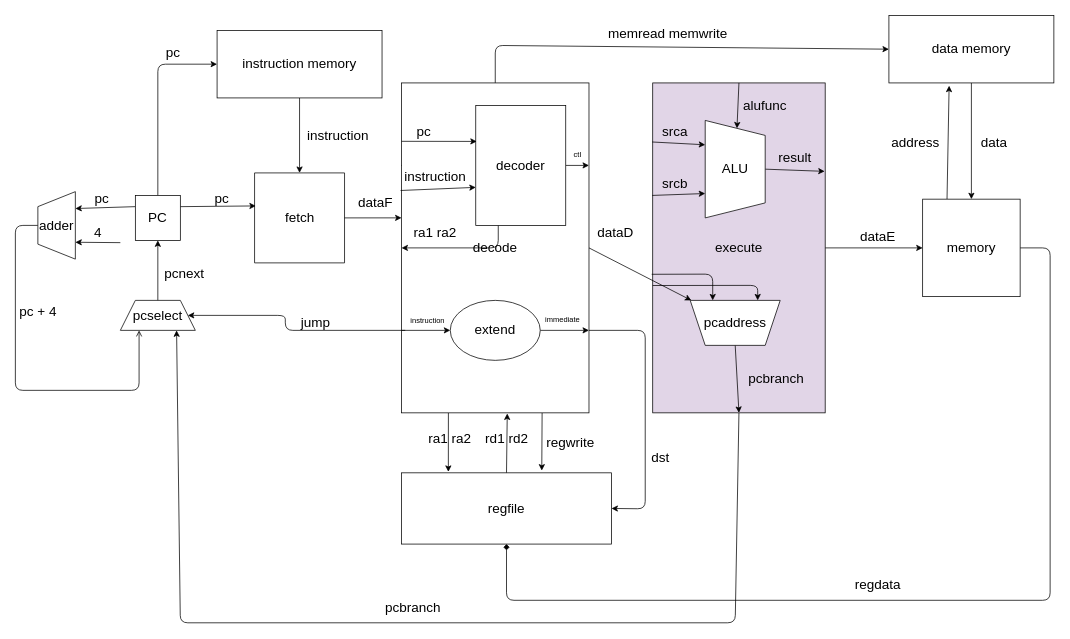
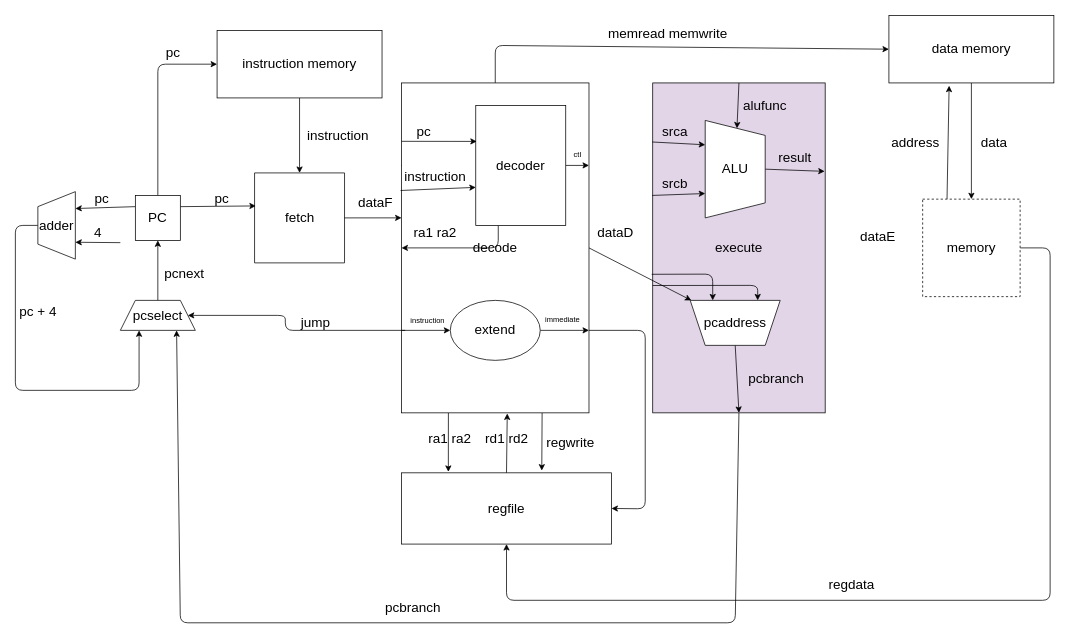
  <mxCell id="0" />
  <mxCell id="1" parent="0" />
  <mxCell id="2" style="edgeStyle=none;html=1;exitX=1;exitY=0.5;exitDx=0;exitDy=0;fontSize=18;entryX=0.75;entryY=1;entryDx=0;entryDy=0;" parent="1" source="4" target="25" edge="1"><mxGeometry relative="1" as="geometry"><mxPoint x="90" y="660" as="targetPoint" /><Array as="points"><mxPoint x="980" y="830" /><mxPoint y="830" x="240" /></Array></mxGeometry></mxCell>
- <mxCell id="3" style="edgeStyle=none;html=1;exitX=0.5;exitY=0;exitDx=0;exitDy=0;entryX=0;entryY=0.5;entryDx=0;entryDy=0;fontSize=18;" parent="1" source="4" target="70" edge="1"><mxGeometry relative="1" as="geometry" /></mxCell>
  <mxCell id="4" value="execute" style="rounded=0;whiteSpace=wrap;html=1;fontSize=18;direction=south;fillColor=#e1d5e7;" parent="1" vertex="1"><mxGeometry x="870" y="110" width="230" height="440" as="geometry" /></mxCell>
  <mxCell id="5" style="edgeStyle=none;html=1;exitX=0.25;exitY=1;exitDx=0;exitDy=0;entryX=0;entryY=0.5;entryDx=0;entryDy=0;fontSize=18;" parent="1" source="12" target="21" edge="1"><mxGeometry relative="1" as="geometry" /></mxCell>
  <mxCell id="6" style="edgeStyle=none;html=1;exitX=0.25;exitY=1;exitDx=0;exitDy=0;entryX=0;entryY=0.5;entryDx=0;entryDy=0;fontSize=18;" parent="1" source="12" target="21" edge="1"><mxGeometry relative="1" as="geometry" /></mxCell>
  <mxCell id="7" style="edgeStyle=none;html=1;exitX=1;exitY=0.75;exitDx=0;exitDy=0;entryX=0.777;entryY=1.014;entryDx=0;entryDy=0;entryPerimeter=0;fontSize=10;" parent="1" source="12" target="31" edge="1"><mxGeometry relative="1" as="geometry" /></mxCell>
  <mxCell id="8" style="edgeStyle=none;html=1;exitX=0.5;exitY=0;exitDx=0;exitDy=0;fontSize=18;" parent="1" source="12" target="33" edge="1"><mxGeometry relative="1" as="geometry" /></mxCell>
  <mxCell id="9" style="edgeStyle=none;html=1;exitX=1;exitY=0.25;exitDx=0;exitDy=0;entryX=0.332;entryY=1.032;entryDx=0;entryDy=0;entryPerimeter=0;fontSize=18;" parent="1" source="12" target="31" edge="1"><mxGeometry relative="1" as="geometry" /></mxCell>
  <mxCell id="10" style="edgeStyle=none;html=1;entryX=0;entryY=0.5;entryDx=0;entryDy=0;fontSize=18;exitX=0;exitY=0.5;exitDx=0;exitDy=0;" parent="1" source="12" target="27" edge="1"><mxGeometry relative="1" as="geometry"><mxPoint x="720" y="100" as="sourcePoint" /><Array as="points"><mxPoint x="660" y="60" /></Array></mxGeometry></mxCell>
  <mxCell id="11" style="edgeStyle=none;html=1;exitX=0.75;exitY=0;exitDx=0;exitDy=0;entryX=0;entryY=0.5;entryDx=0;entryDy=0;fontSize=18;" parent="1" source="12" target="31" edge="1"><mxGeometry relative="1" as="geometry"><Array as="points"><mxPoint x="860" y="440" /><mxPoint x="860" y="678" /></Array></mxGeometry></mxCell>
  <mxCell id="12" value="decode" style="rounded=0;whiteSpace=wrap;html=1;fontSize=18;direction=south;" parent="1" vertex="1"><mxGeometry x="535" y="110" width="250" height="440" as="geometry" /></mxCell>
  <mxCell id="13" style="edgeStyle=none;html=1;exitX=0.5;exitY=0;exitDx=0;exitDy=0;entryX=0;entryY=0.5;entryDx=0;entryDy=0;fontSize=18;" parent="1" source="16" target="18" edge="1"><mxGeometry relative="1" as="geometry"><Array as="points"><mxPoint x="210" y="85" /></Array></mxGeometry></mxCell>
  <mxCell id="14" style="edgeStyle=none;html=1;exitX=0;exitY=0.25;exitDx=0;exitDy=0;entryX=0.75;entryY=1;entryDx=0;entryDy=0;fontSize=18;" parent="1" source="16" target="38" edge="1"><mxGeometry relative="1" as="geometry" /></mxCell>
  <mxCell id="15" style="edgeStyle=none;html=1;exitX=1;exitY=0.25;exitDx=0;exitDy=0;entryX=0.014;entryY=0.367;entryDx=0;entryDy=0;entryPerimeter=0;fontSize=18;" parent="1" source="16" target="35" edge="1"><mxGeometry relative="1" as="geometry" /></mxCell>
  <mxCell id="16" value="&lt;font style=&quot;font-size: 18px&quot;&gt;PC&lt;/font&gt;" style="whiteSpace=wrap;html=1;aspect=fixed;" parent="1" vertex="1"><mxGeometry x="180" y="260" width="60" height="60" as="geometry" /></mxCell>
  <mxCell id="17" style="edgeStyle=none;html=1;exitX=0.5;exitY=1;exitDx=0;exitDy=0;entryX=0.5;entryY=0;entryDx=0;entryDy=0;fontSize=18;" parent="1" source="18" target="35" edge="1"><mxGeometry relative="1" as="geometry" /></mxCell>
  <mxCell id="18" value="&lt;font style=&quot;font-size: 18px&quot;&gt;instruction memory&lt;/font&gt;" style="rounded=0;whiteSpace=wrap;html=1;" parent="1" vertex="1"><mxGeometry x="289" y="40" width="220" height="90" as="geometry" /></mxCell>
  <mxCell id="19" style="edgeStyle=none;html=1;exitX=1;exitY=0.5;exitDx=0;exitDy=0;entryX=0.25;entryY=0;entryDx=0;entryDy=0;fontSize=10;" parent="1" source="21" target="12" edge="1"><mxGeometry relative="1" as="geometry" /></mxCell>
  <mxCell id="20" style="edgeStyle=none;html=1;exitX=0.25;exitY=1;exitDx=0;exitDy=0;fontSize=18;entryX=0.5;entryY=1;entryDx=0;entryDy=0;" parent="1" source="21" target="12" edge="1"><mxGeometry relative="1" as="geometry"><Array as="points"><mxPoint x="664" y="330" /></Array></mxGeometry></mxCell>
  <mxCell id="21" value="&lt;font style=&quot;font-size: 18px&quot;&gt;decoder&lt;/font&gt;" style="rounded=0;whiteSpace=wrap;html=1;" parent="1" vertex="1"><mxGeometry x="634" y="140" width="120" height="160" as="geometry" /></mxCell>
  <mxCell id="22" style="edgeStyle=none;html=1;exitX=1;exitY=0.5;exitDx=0;exitDy=0;fontSize=10;entryX=0.75;entryY=0;entryDx=0;entryDy=0;" parent="1" source="23" target="12" edge="1"><mxGeometry relative="1" as="geometry" /></mxCell>
  <mxCell id="23" value="extend" style="ellipse;whiteSpace=wrap;html=1;fontSize=18;" parent="1" vertex="1"><mxGeometry x="600" y="400" width="120" height="80" as="geometry" /></mxCell>
  <mxCell id="24" style="edgeStyle=none;html=1;exitX=0.5;exitY=0;exitDx=0;exitDy=0;entryX=0.5;entryY=1;entryDx=0;entryDy=0;fontSize=18;" parent="1" source="25" target="16" edge="1"><mxGeometry relative="1" as="geometry" /></mxCell>
  <mxCell id="25" value="pcselect" style="shape=trapezoid;perimeter=trapezoidPerimeter;whiteSpace=wrap;html=1;fixedSize=1;fontSize=18;" parent="1" vertex="1"><mxGeometry x="160" y="400" width="100" height="40" as="geometry" /></mxCell>
  <mxCell id="26" style="edgeStyle=none;html=1;exitX=0.5;exitY=1;exitDx=0;exitDy=0;entryX=0.5;entryY=0;entryDx=0;entryDy=0;fontSize=18;" parent="1" source="27" target="70" edge="1"><mxGeometry relative="1" as="geometry" /></mxCell>
  <mxCell id="27" value="&lt;font style=&quot;font-size: 18px&quot;&gt;data memory&lt;/font&gt;" style="rounded=0;whiteSpace=wrap;html=1;" parent="1" vertex="1"><mxGeometry x="1185" y="20" width="220" height="90" as="geometry" /></mxCell>
  <mxCell id="28" style="edgeStyle=none;html=1;exitX=0.5;exitY=0;exitDx=0;exitDy=0;fontSize=18;entryX=0.268;entryY=0.003;entryDx=0;entryDy=0;entryPerimeter=0;" parent="1" source="29" target="4" edge="1"><mxGeometry relative="1" as="geometry" /></mxCell>
  <mxCell id="29" value="ALU" style="shape=trapezoid;perimeter=trapezoidPerimeter;whiteSpace=wrap;html=1;fixedSize=1;fontSize=18;direction=south;" parent="1" vertex="1"><mxGeometry x="940" y="160" width="80" height="130" as="geometry" /></mxCell>
  <mxCell id="30" style="edgeStyle=none;html=1;exitX=0.5;exitY=1;exitDx=0;exitDy=0;entryX=1.002;entryY=0.436;entryDx=0;entryDy=0;entryPerimeter=0;fontSize=18;" parent="1" source="31" target="12" edge="1"><mxGeometry relative="1" as="geometry" /></mxCell>
  <mxCell id="31" value="regfile" style="rounded=0;whiteSpace=wrap;html=1;fontSize=18;direction=west;" parent="1" vertex="1"><mxGeometry x="535" y="630" width="280" height="95" as="geometry" /></mxCell>
  <mxCell id="32" style="edgeStyle=none;html=1;exitX=0.5;exitY=0;exitDx=0;exitDy=0;entryX=1;entryY=0.5;entryDx=0;entryDy=0;fontSize=18;" parent="1" source="33" target="4" edge="1"><mxGeometry relative="1" as="geometry" /></mxCell>
  <mxCell id="33" value="pcaddress" style="shape=trapezoid;perimeter=trapezoidPerimeter;whiteSpace=wrap;html=1;fixedSize=1;fontSize=18;direction=west;" parent="1" vertex="1"><mxGeometry x="920" y="400" width="120" height="60" as="geometry" /></mxCell>
  <mxCell id="34" style="edgeStyle=none;html=1;exitX=1;exitY=0.5;exitDx=0;exitDy=0;entryX=0.409;entryY=1;entryDx=0;entryDy=0;entryPerimeter=0;fontSize=18;" parent="1" source="35" target="12" edge="1"><mxGeometry relative="1" as="geometry" /></mxCell>
  <mxCell id="35" value="" style="swimlane;startSize=0;fontSize=18;" parent="1" vertex="1"><mxGeometry x="339" y="230" width="120" height="120" as="geometry"><mxRectangle x="59" y="230" width="50" height="40" as="alternateBounds" /></mxGeometry></mxCell>
  <mxCell id="36" value="fetch" style="text;html=1;align=center;verticalAlign=middle;resizable=0;points=[];autosize=1;strokeColor=none;fillColor=none;fontSize=18;" parent="35" vertex="1"><mxGeometry x="35" y="45" width="50" height="30" as="geometry" /></mxCell>
- <mxCell id="37" style="edgeStyle=none;html=1;exitX=0.5;exitY=0;exitDx=0;exitDy=0;entryX=0.25;entryY=1;entryDx=0;entryDy=0;fontSize=18;endArrow=open;" parent="1" source="38" target="25" edge="1"><mxGeometry relative="1" as="geometry"><Array as="points"><mxPoint x="20" y="300" /><mxPoint x="20" y="520" /><mxPoint x="185" y="520" /></Array></mxGeometry></mxCell>
+ <mxCell id="37" style="edgeStyle=none;html=1;exitX=0.5;exitY=0;exitDx=0;exitDy=0;entryX=0.25;entryY=1;entryDx=0;entryDy=0;fontSize=18;" parent="1" source="38" target="25" edge="1"><mxGeometry relative="1" as="geometry"><Array as="points"><mxPoint x="20" y="300" /><mxPoint x="20" y="520" /><mxPoint x="185" y="520" /></Array></mxGeometry></mxCell>
  <mxCell id="38" value="adder" style="shape=trapezoid;perimeter=trapezoidPerimeter;whiteSpace=wrap;html=1;fixedSize=1;fontSize=18;direction=north;" parent="1" vertex="1"><mxGeometry x="50" y="255" width="50" height="90" as="geometry" /></mxCell>
  <mxCell id="39" value="pcnext" style="text;html=1;align=center;verticalAlign=middle;resizable=0;points=[];autosize=1;strokeColor=none;fillColor=none;fontSize=18;" parent="1" vertex="1"><mxGeometry x="210" y="350" width="70" height="30" as="geometry" /></mxCell>
  <mxCell id="40" value="pc" style="text;html=1;align=center;verticalAlign=middle;resizable=0;points=[];autosize=1;strokeColor=none;fillColor=none;fontSize=18;" parent="1" vertex="1"><mxGeometry x="215" y="55" width="30" height="30" as="geometry" /></mxCell>
  <mxCell id="41" value="instruction" style="text;html=1;align=center;verticalAlign=middle;resizable=0;points=[];autosize=1;strokeColor=none;fillColor=none;fontSize=18;" parent="1" vertex="1"><mxGeometry x="400" y="165" width="100" height="30" as="geometry" /></mxCell>
  <mxCell id="42" value="pc" style="text;html=1;align=center;verticalAlign=middle;resizable=0;points=[];autosize=1;strokeColor=none;fillColor=none;fontSize=18;" parent="1" vertex="1"><mxGeometry x="120" y="250" width="30" height="30" as="geometry" /></mxCell>
  <mxCell id="43" value="" style="endArrow=classic;html=1;fontSize=18;entryX=0.25;entryY=1;entryDx=0;entryDy=0;" parent="1" target="38" edge="1"><mxGeometry width="50" height="50" relative="1" as="geometry"><mxPoint x="160" y="323" as="sourcePoint" /><mxPoint x="410" y="370" as="targetPoint" /></mxGeometry></mxCell>
  <mxCell id="44" value="4" style="text;html=1;align=center;verticalAlign=middle;resizable=0;points=[];autosize=1;strokeColor=none;fillColor=none;fontSize=18;" parent="1" vertex="1"><mxGeometry x="115" y="295" width="30" height="30" as="geometry" /></mxCell>
  <mxCell id="45" value="pc + 4" style="text;html=1;align=center;verticalAlign=middle;resizable=0;points=[];autosize=1;strokeColor=none;fillColor=none;fontSize=18;" parent="1" vertex="1"><mxGeometry x="20" y="400" width="60" height="30" as="geometry" /></mxCell>
  <mxCell id="46" value="pc" style="text;html=1;align=center;verticalAlign=middle;resizable=0;points=[];autosize=1;strokeColor=none;fillColor=none;fontSize=18;" parent="1" vertex="1"><mxGeometry x="280" y="250" width="30" height="30" as="geometry" /></mxCell>
  <mxCell id="47" value="dataF" style="text;html=1;align=center;verticalAlign=middle;resizable=0;points=[];autosize=1;strokeColor=none;fillColor=none;fontSize=18;" parent="1" vertex="1"><mxGeometry x="470" y="255" width="60" height="30" as="geometry" /></mxCell>
  <mxCell id="48" value="" style="endArrow=classic;html=1;fontSize=18;exitX=0.177;exitY=1;exitDx=0;exitDy=0;exitPerimeter=0;entryX=0.011;entryY=0.3;entryDx=0;entryDy=0;entryPerimeter=0;" parent="1" source="12" target="21" edge="1"><mxGeometry width="50" height="50" relative="1" as="geometry"><mxPoint x="520" y="450" as="sourcePoint" /><mxPoint x="570" y="400" as="targetPoint" /></mxGeometry></mxCell>
  <mxCell id="49" value="pc" style="text;html=1;strokeColor=none;fillColor=none;align=center;verticalAlign=middle;whiteSpace=wrap;rounded=0;fontSize=18;" parent="1" vertex="1"><mxGeometry x="535" y="160" width="60" height="30" as="geometry" /></mxCell>
  <mxCell id="50" value="instruction" style="text;html=1;strokeColor=none;fillColor=none;align=center;verticalAlign=middle;whiteSpace=wrap;rounded=0;fontSize=18;" parent="1" vertex="1"><mxGeometry x="550" y="220" width="60" height="30" as="geometry" /></mxCell>
  <mxCell id="51" value="" style="endArrow=classic;html=1;fontSize=18;exitX=0.326;exitY=1.005;exitDx=0;exitDy=0;exitPerimeter=0;entryX=0;entryY=0.683;entryDx=0;entryDy=0;entryPerimeter=0;" parent="1" source="12" target="21" edge="1"><mxGeometry width="50" height="50" relative="1" as="geometry"><mxPoint x="520" y="450" as="sourcePoint" /><mxPoint x="630" y="251" as="targetPoint" /></mxGeometry></mxCell>
  <mxCell id="52" style="edgeStyle=none;html=1;exitX=0.75;exitY=1;exitDx=0;exitDy=0;fontSize=18;entryX=0;entryY=0.5;entryDx=0;entryDy=0;" parent="1" source="12" target="23" edge="1"><mxGeometry relative="1" as="geometry" /></mxCell>
  <mxCell id="53" style="edgeStyle=none;html=1;exitX=0;exitY=1;exitDx=0;exitDy=0;entryX=1;entryY=0.5;entryDx=0;entryDy=0;fontSize=18;" parent="1" source="54" target="25" edge="1"><mxGeometry relative="1" as="geometry"><Array as="points"><mxPoint x="380" y="440" /><mxPoint x="380" y="420" /></Array></mxGeometry></mxCell>
  <mxCell id="54" value="&lt;font style=&quot;font-size: 10px&quot;&gt;instruction&lt;/font&gt;" style="text;html=1;strokeColor=none;fillColor=none;align=center;verticalAlign=middle;whiteSpace=wrap;rounded=0;fontSize=18;" parent="1" vertex="1"><mxGeometry x="540" y="410" width="60" height="30" as="geometry" /></mxCell>
  <mxCell id="55" value="immediate" style="text;html=1;strokeColor=none;fillColor=none;align=center;verticalAlign=middle;whiteSpace=wrap;rounded=0;fontSize=10;" parent="1" vertex="1"><mxGeometry x="720" y="410" width="60" height="30" as="geometry" /></mxCell>
  <mxCell id="56" value="ctl" style="text;html=1;strokeColor=none;fillColor=none;align=center;verticalAlign=middle;whiteSpace=wrap;rounded=0;fontSize=10;" parent="1" vertex="1"><mxGeometry x="740" y="190" width="60" height="30" as="geometry" /></mxCell>
  <mxCell id="57" value="&lt;font style=&quot;font-size: 18px&quot;&gt;ra1 ra2&lt;/font&gt;" style="text;html=1;align=center;verticalAlign=middle;resizable=0;points=[];autosize=1;strokeColor=none;fillColor=none;fontSize=10;" parent="1" vertex="1"><mxGeometry x="564" y="575" width="70" height="20" as="geometry" /></mxCell>
  <mxCell id="58" value="rd1 rd2" style="text;html=1;align=center;verticalAlign=middle;resizable=0;points=[];autosize=1;strokeColor=none;fillColor=none;fontSize=18;" parent="1" vertex="1"><mxGeometry x="640" y="570" width="70" height="30" as="geometry" /></mxCell>
  <mxCell id="59" value="ra1 ra2" style="text;html=1;strokeColor=none;fillColor=none;align=center;verticalAlign=middle;whiteSpace=wrap;rounded=0;fontSize=18;" parent="1" vertex="1"><mxGeometry x="550" y="295" width="60" height="30" as="geometry" /></mxCell>
  <mxCell id="60" value="dataD" style="text;html=1;align=center;verticalAlign=middle;resizable=0;points=[];autosize=1;strokeColor=none;fillColor=none;fontSize=18;" parent="1" vertex="1"><mxGeometry x="790" y="295" width="60" height="30" as="geometry" /></mxCell>
  <mxCell id="61" value="" style="endArrow=classic;html=1;fontSize=18;exitX=0.179;exitY=1.003;exitDx=0;exitDy=0;exitPerimeter=0;entryX=0.25;entryY=1;entryDx=0;entryDy=0;" parent="1" source="4" target="29" edge="1"><mxGeometry width="50" height="50" relative="1" as="geometry"><mxPoint x="800" y="380" as="sourcePoint" /><mxPoint x="850" y="330" as="targetPoint" /></mxGeometry></mxCell>
  <mxCell id="62" value="srca" style="text;html=1;strokeColor=none;fillColor=none;align=center;verticalAlign=middle;whiteSpace=wrap;rounded=0;fontSize=18;" parent="1" vertex="1"><mxGeometry x="870" y="160" width="60" height="30" as="geometry" /></mxCell>
  <mxCell id="63" value="" style="endArrow=classic;html=1;fontSize=18;entryX=0.75;entryY=1;entryDx=0;entryDy=0;exitX=0.341;exitY=1.003;exitDx=0;exitDy=0;exitPerimeter=0;" parent="1" source="4" target="29" edge="1"><mxGeometry width="50" height="50" relative="1" as="geometry"><mxPoint x="880" y="258" as="sourcePoint" /><mxPoint x="850" y="330" as="targetPoint" /></mxGeometry></mxCell>
  <mxCell id="64" value="srcb" style="text;html=1;strokeColor=none;fillColor=none;align=center;verticalAlign=middle;whiteSpace=wrap;rounded=0;fontSize=18;" parent="1" vertex="1"><mxGeometry x="870" y="230" width="60" height="30" as="geometry" /></mxCell>
  <mxCell id="65" style="edgeStyle=none;html=1;exitX=0;exitY=0.5;exitDx=0;exitDy=0;fontSize=18;" parent="1" source="4" target="29" edge="1"><mxGeometry relative="1" as="geometry" /></mxCell>
  <mxCell id="66" value="alufunc" style="text;html=1;strokeColor=none;fillColor=none;align=center;verticalAlign=middle;whiteSpace=wrap;rounded=0;fontSize=18;" parent="1" vertex="1"><mxGeometry x="990" y="130" width="60" height="20" as="geometry" /></mxCell>
  <mxCell id="67" value="result" style="text;html=1;strokeColor=none;fillColor=none;align=center;verticalAlign=middle;whiteSpace=wrap;rounded=0;fontSize=18;" parent="1" vertex="1"><mxGeometry x="1030" y="195" width="60" height="30" as="geometry" /></mxCell>
  <mxCell id="68" style="edgeStyle=none;html=1;exitX=0.25;exitY=0;exitDx=0;exitDy=0;entryX=0.365;entryY=1.041;entryDx=0;entryDy=0;entryPerimeter=0;fontSize=18;" parent="1" source="70" target="27" edge="1"><mxGeometry relative="1" as="geometry" /></mxCell>
- <mxCell id="69" style="edgeStyle=none;html=1;exitX=1;exitY=0.5;exitDx=0;exitDy=0;fontSize=18;entryX=0.5;entryY=0;entryDx=0;entryDy=0;endArrow=diamond;" parent="1" source="70" target="31" edge="1"><mxGeometry relative="1" as="geometry"><mxPoint x="1450" y="329.5" as="targetPoint" /><Array as="points"><mxPoint x="1400" y="330" /><mxPoint x="1400" y="800" /><mxPoint x="675" y="800" /></Array></mxGeometry></mxCell>
- <mxCell id="70" value="memory" style="whiteSpace=wrap;html=1;aspect=fixed;fontSize=18;" parent="1" vertex="1"><mxGeometry x="1230" y="265" width="130" height="130" as="geometry" /></mxCell>
+ <mxCell id="69" style="edgeStyle=none;html=1;exitX=1;exitY=0.5;exitDx=0;exitDy=0;fontSize=18;entryX=0.5;entryY=0;entryDx=0;entryDy=0;" parent="1" source="70" target="31" edge="1"><mxGeometry relative="1" as="geometry"><mxPoint x="1450" y="329.5" as="targetPoint" /><Array as="points"><mxPoint x="1400" y="330" /><mxPoint x="1400" y="800" /><mxPoint x="675" y="800" /></Array></mxGeometry></mxCell>
+ <mxCell id="70" value="memory" style="whiteSpace=wrap;html=1;aspect=fixed;fontSize=18;dashed=1;" parent="1" vertex="1"><mxGeometry x="1230" y="265" width="130" height="130" as="geometry" /></mxCell>
  <mxCell id="71" value="" style="endArrow=classic;html=1;fontSize=18;exitX=0.58;exitY=1.006;exitDx=0;exitDy=0;exitPerimeter=0;entryX=0.75;entryY=1;entryDx=0;entryDy=0;" parent="1" source="4" target="33" edge="1"><mxGeometry width="50" height="50" relative="1" as="geometry"><mxPoint x="800" y="440" as="sourcePoint" /><mxPoint x="850" y="390" as="targetPoint" /><Array as="points"><mxPoint x="950" y="365" /></Array></mxGeometry></mxCell>
  <mxCell id="72" value="" style="endArrow=classic;html=1;fontSize=18;entryX=0.25;entryY=1;entryDx=0;entryDy=0;exitX=0.614;exitY=1;exitDx=0;exitDy=0;exitPerimeter=0;" parent="1" source="4" target="33" edge="1"><mxGeometry width="50" height="50" relative="1" as="geometry"><mxPoint x="800" y="440" as="sourcePoint" /><mxPoint x="850" y="390" as="targetPoint" /><Array as="points"><mxPoint x="1010" y="380" /></Array></mxGeometry></mxCell>
  <mxCell id="73" value="pcbranch" style="text;html=1;strokeColor=none;fillColor=none;align=center;verticalAlign=middle;whiteSpace=wrap;rounded=0;fontSize=18;" parent="1" vertex="1"><mxGeometry x="990" y="490" width="90" height="30" as="geometry" /></mxCell>
  <mxCell id="74" value="pcbranch" style="text;html=1;align=center;verticalAlign=middle;resizable=0;points=[];autosize=1;strokeColor=none;fillColor=none;fontSize=18;" parent="1" vertex="1"><mxGeometry x="505" y="795" width="90" height="30" as="geometry" /></mxCell>
  <mxCell id="75" value="dataE" style="text;html=1;align=center;verticalAlign=middle;resizable=0;points=[];autosize=1;strokeColor=none;fillColor=none;fontSize=18;" parent="1" vertex="1"><mxGeometry x="1140" y="300" width="60" height="30" as="geometry" /></mxCell>
  <mxCell id="76" value="jump" style="text;html=1;align=center;verticalAlign=middle;resizable=0;points=[];autosize=1;strokeColor=none;fillColor=none;fontSize=18;" parent="1" vertex="1"><mxGeometry x="395" y="415" width="50" height="30" as="geometry" /></mxCell>
  <mxCell id="77" value="regwrite" style="text;html=1;align=center;verticalAlign=middle;resizable=0;points=[];autosize=1;strokeColor=none;fillColor=none;fontSize=18;" parent="1" vertex="1"><mxGeometry x="720" y="575" width="80" height="30" as="geometry" /></mxCell>
  <mxCell id="78" value="address" style="text;html=1;align=center;verticalAlign=middle;resizable=0;points=[];autosize=1;strokeColor=none;fillColor=none;fontSize=18;" parent="1" vertex="1"><mxGeometry x="1180" y="175" width="80" height="30" as="geometry" /></mxCell>
  <mxCell id="79" value="data" style="text;html=1;align=center;verticalAlign=middle;resizable=0;points=[];autosize=1;strokeColor=none;fillColor=none;fontSize=18;" parent="1" vertex="1"><mxGeometry x="1300" y="175" width="50" height="30" as="geometry" /></mxCell>
  <mxCell id="80" value="memread memwrite" style="text;html=1;align=center;verticalAlign=middle;resizable=0;points=[];autosize=1;strokeColor=none;fillColor=none;fontSize=18;" parent="1" vertex="1"><mxGeometry x="805" y="30" width="170" height="30" as="geometry" /></mxCell>
- <mxCell id="81" value="regdata" style="text;html=1;align=center;verticalAlign=middle;resizable=0;points=[];autosize=1;strokeColor=none;fillColor=none;fontSize=18;" parent="1" vertex="1"><mxGeometry x="1130" y="765" width="80" height="30" as="geometry" /></mxCell>
- <mxCell id="82" value="dst" style="text;html=1;align=center;verticalAlign=middle;resizable=0;points=[];autosize=1;strokeColor=none;fillColor=none;fontSize=18;" parent="1" vertex="1"><mxGeometry x="860" y="595" width="40" height="30" as="geometry" /></mxCell>
+ <mxCell id="81" value="regdata" style="text;html=1;align=center;verticalAlign=middle;resizable=0;points=[];autosize=1;strokeColor=none;fillColor=none;fontSize=18;" parent="1" vertex="1"><mxGeometry x="1095" y="765" width="80" height="30" as="geometry" /></mxCell>
